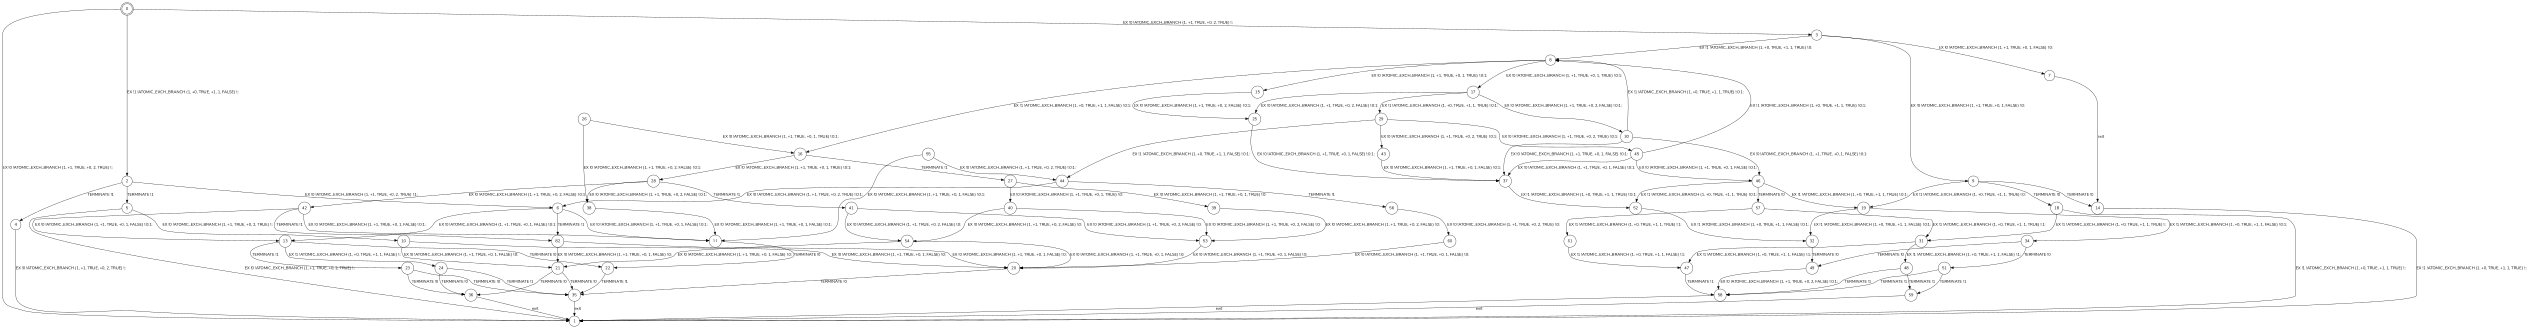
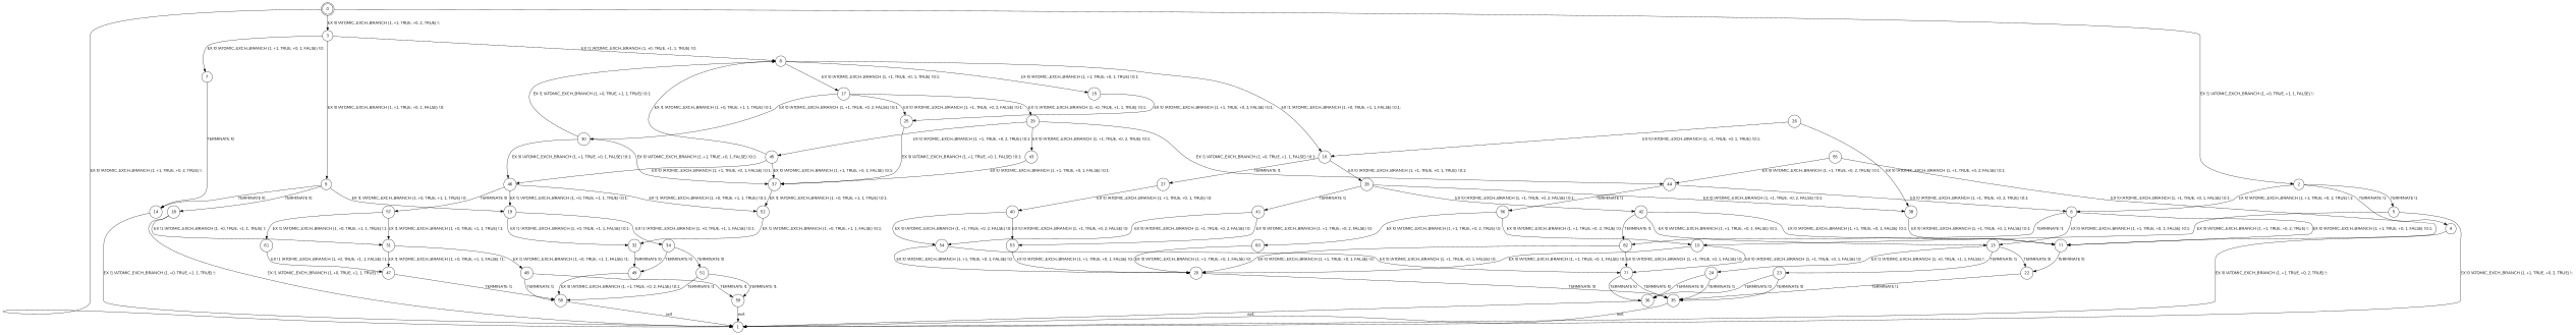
  digraph {
    fontname=Nunito
    node [fontname=Nunito shape=circle]
    edge [fontname=Nunito]
    0 [peripheries=2]
    1
    2
    3
    4
    5
    6
    7
    8
    9
    10
    11
    n13 [label=82]
    13
    14
    15
    16
    17
    18
    19
    20
    21
    22
    23
    24
    25
    27
    28
    29
    30
    31
    32
    34
    35
    36
    37
    26
    38
-   39
    40
    41
    42
    43
    44
    45
    46
    47
    48
    49
    51
    52
    53
    54
    56
    57
    58
    59
    55
    60
    61
    0 -> 1 [label="EX !0 !ATOMIC_EXCH_BRANCH (1, +1, TRUE, +0, 2, TRUE) !::"]
    0 -> 2 [label="EX !1 !ATOMIC_EXCH_BRANCH (1, +0, TRUE, +1, 1, FALSE) !::"]
    0 -> 3 [label="EX !0 !ATOMIC_EXCH_BRANCH (1, +1, TRUE, +0, 2, TRUE) !::"]
    2 -> 4 [label="TERMINATE !1"]
    2 -> 5 [label="TERMINATE !1"]
    2 -> 6 [label="EX !0 !ATOMIC_EXCH_BRANCH (1, +1, TRUE, +0, 2, TRUE) !:1:"]
    3 -> 7 [label="EX !0 !ATOMIC_EXCH_BRANCH (1, +1, TRUE, +0, 1, FALSE) !:0:"]
    3 -> 8 [label="EX !1 !ATOMIC_EXCH_BRANCH (1, +0, TRUE, +1, 1, TRUE) !:0:"]
    3 -> 9 [label="EX !0 !ATOMIC_EXCH_BRANCH (1, +1, TRUE, +0, 1, FALSE) !:0:"]
    4 -> 1 [label="EX !0 !ATOMIC_EXCH_BRANCH (1, +1, TRUE, +0, 2, TRUE) !::"]
    5 -> 1 [label="EX !0 !ATOMIC_EXCH_BRANCH (1, +1, TRUE, +0, 2, TRUE) !::"]
    5 -> 10 [label="EX !0 !ATOMIC_EXCH_BRANCH (1, +1, TRUE, +0, 2, TRUE) !::"]
    6 -> 11 [label="EX !0 !ATOMIC_EXCH_BRANCH (1, +1, TRUE, +0, 1, FALSE) !:0:1:"]
    6 -> n13 [label="TERMINATE !1"]
    6 -> 13 [label="EX !0 !ATOMIC_EXCH_BRANCH (1, +1, TRUE, +0, 1, FALSE) !:0:1:"]
-   7 -> 14 [label=exit]
+   7 -> 14 [label="TERMINATE !0"]
    8 -> 15 [label="EX !0 !ATOMIC_EXCH_BRANCH (1, +1, TRUE, +0, 1, TRUE) !:0:1:"]
    8 -> 16 [label="EX !1 !ATOMIC_EXCH_BRANCH (1, +0, TRUE, +1, 1, FALSE) !:0:1:"]
    8 -> 17 [label="EX !0 !ATOMIC_EXCH_BRANCH (1, +1, TRUE, +0, 1, TRUE) !:0:1:"]
    9 -> 14 [label="TERMINATE !0"]
    9 -> 18 [label="TERMINATE !0"]
    9 -> 19 [label="EX !1 !ATOMIC_EXCH_BRANCH (1, +0, TRUE, +1, 1, TRUE) !:0:"]
    10 -> 20 [label="EX !0 !ATOMIC_EXCH_BRANCH (1, +1, TRUE, +0, 1, FALSE) !:0:"]
    10 -> 21 [label="EX !0 !ATOMIC_EXCH_BRANCH (1, +1, TRUE, +0, 1, FALSE) !:0:"]
    11 -> 22 [label="TERMINATE !0"]
    n13 -> 20 [label="EX !0 !ATOMIC_EXCH_BRANCH (1, +1, TRUE, +0, 1, FALSE) !:0:"]
    n13 -> 21 [label="EX !0 !ATOMIC_EXCH_BRANCH (1, +1, TRUE, +0, 1, FALSE) !:0:"]
    13 -> 22 [label="TERMINATE !0"]
    13 -> 23 [label="TERMINATE !1"]
    13 -> 24 [label="EX !1 !ATOMIC_EXCH_BRANCH (1, +0, TRUE, +1, 1, FALSE) !::"]
    14 -> 1 [label="EX !1 !ATOMIC_EXCH_BRANCH (1, +0, TRUE, +1, 1, TRUE) !::"]
    15 -> 25 [label="EX !0 !ATOMIC_EXCH_BRANCH (1, +1, TRUE, +0, 2, FALSE) !:0:1:"]
    16 -> 27 [label="TERMINATE !1"]
    16 -> 28 [label="EX !0 !ATOMIC_EXCH_BRANCH (1, +1, TRUE, +0, 1, TRUE) !:0:1:"]
    17 -> 25 [label="EX !0 !ATOMIC_EXCH_BRANCH (1, +1, TRUE, +0, 2, FALSE) !:0:1:"]
    17 -> 29 [label="EX !1 !ATOMIC_EXCH_BRANCH (1, +0, TRUE, +1, 1, TRUE) !:0:1:"]
    17 -> 30 [label="EX !0 !ATOMIC_EXCH_BRANCH (1, +1, TRUE, +0, 2, FALSE) !:0:1:"]
    18 -> 1 [label="EX !1 !ATOMIC_EXCH_BRANCH (1, +0, TRUE, +1, 1, TRUE) !::"]
    18 -> 31 [label="EX !1 !ATOMIC_EXCH_BRANCH (1, +0, TRUE, +1, 1, TRUE) !::"]
    19 -> 32 [label="EX !1 !ATOMIC_EXCH_BRANCH (1, +0, TRUE, +1, 1, FALSE) !:0:1:"]
    19 -> 34 [label="EX !1 !ATOMIC_EXCH_BRANCH (1, +0, TRUE, +1, 1, FALSE) !:0:1:"]
    20 -> 35 [label="TERMINATE !0"]
    21 -> 35 [label="TERMINATE !0"]
    21 -> 36 [label="TERMINATE !0"]
    22 -> 35 [label="TERMINATE !1"]
    23 -> 35 [label="TERMINATE !0"]
    23 -> 36 [label="TERMINATE !0"]
    24 -> 35 [label="TERMINATE !1"]
    24 -> 36 [label="TERMINATE !0"]
    25 -> 37 [label="EX !0 !ATOMIC_EXCH_BRANCH (1, +1, TRUE, +0, 1, FALSE) !:0:1:"]
-   27 -> 39 [label="EX !0 !ATOMIC_EXCH_BRANCH (1, +1, TRUE, +0, 1, TRUE) !:0:"]
    27 -> 40 [label="EX !0 !ATOMIC_EXCH_BRANCH (1, +1, TRUE, +0, 1, TRUE) !:0:"]
    28 -> 38 [label="EX !0 !ATOMIC_EXCH_BRANCH (1, +1, TRUE, +0, 2, FALSE) !:0:1:"]
    28 -> 41 [label="TERMINATE !1"]
    28 -> 42 [label="EX !0 !ATOMIC_EXCH_BRANCH (1, +1, TRUE, +0, 2, FALSE) !:0:1:"]
    29 -> 43 [label="EX !0 !ATOMIC_EXCH_BRANCH (1, +1, TRUE, +0, 2, TRUE) !:0:1:"]
    29 -> 44 [label="EX !1 !ATOMIC_EXCH_BRANCH (1, +0, TRUE, +1, 1, FALSE) !:0:1:"]
    29 -> 45 [label="EX !0 !ATOMIC_EXCH_BRANCH (1, +1, TRUE, +0, 2, TRUE) !:0:1:"]
    30 -> 8 [label="EX !1 !ATOMIC_EXCH_BRANCH (1, +0, TRUE, +1, 1, TRUE) !:0:1:"]
    30 -> 37 [label="EX !0 !ATOMIC_EXCH_BRANCH (1, +1, TRUE, +0, 1, FALSE) !:0:1:"]
    30 -> 46 [label="EX !0 !ATOMIC_EXCH_BRANCH (1, +1, TRUE, +0, 1, FALSE) !:0:1:"]
    31 -> 47 [label="EX !1 !ATOMIC_EXCH_BRANCH (1, +0, TRUE, +1, 1, FALSE) !:1:"]
    31 -> 48 [label="EX !1 !ATOMIC_EXCH_BRANCH (1, +0, TRUE, +1, 1, FALSE) !:1:"]
    32 -> 49 [label="TERMINATE !0"]
    34 -> 49 [label="TERMINATE !0"]
    34 -> 51 [label="TERMINATE !0"]
    35 -> 1 [label=exit]
    36 -> 1 [label=exit]
    37 -> 52 [label="EX !1 !ATOMIC_EXCH_BRANCH (1, +0, TRUE, +1, 1, TRUE) !:0:1:"]
    26 -> 16 [label="EX !0 !ATOMIC_EXCH_BRANCH (1, +1, TRUE, +0, 1, TRUE) !:0:1:"]
    26 -> 38 [label="EX !0 !ATOMIC_EXCH_BRANCH (1, +1, TRUE, +0, 2, FALSE) !:0:1:"]
    38 -> 11 [label="EX !0 !ATOMIC_EXCH_BRANCH (1, +1, TRUE, +0, 1, FALSE) !:0:1:"]
-   39 -> 53 [label="EX !0 !ATOMIC_EXCH_BRANCH (1, +1, TRUE, +0, 2, FALSE) !:0:"]
    40 -> 53 [label="EX !0 !ATOMIC_EXCH_BRANCH (1, +1, TRUE, +0, 2, FALSE) !:0:"]
    40 -> 54 [label="EX !0 !ATOMIC_EXCH_BRANCH (1, +1, TRUE, +0, 2, FALSE) !:0:"]
    41 -> 53 [label="EX !0 !ATOMIC_EXCH_BRANCH (1, +1, TRUE, +0, 2, FALSE) !:0:"]
    41 -> 54 [label="EX !0 !ATOMIC_EXCH_BRANCH (1, +1, TRUE, +0, 2, FALSE) !:0:"]
    42 -> 11 [label="EX !0 !ATOMIC_EXCH_BRANCH (1, +1, TRUE, +0, 1, FALSE) !:0:1:"]
    42 -> n13 [label="TERMINATE !1"]
    42 -> 13 [label="EX !0 !ATOMIC_EXCH_BRANCH (1, +1, TRUE, +0, 1, FALSE) !:0:1:"]
    43 -> 37 [label="EX !0 !ATOMIC_EXCH_BRANCH (1, +1, TRUE, +0, 1, FALSE) !:0:1:"]
    44 -> 6 [label="EX !0 !ATOMIC_EXCH_BRANCH (1, +1, TRUE, +0, 2, TRUE) !:0:1:"]
    44 -> 56 [label="TERMINATE !1"]
    45 -> 8 [label="EX !1 !ATOMIC_EXCH_BRANCH (1, +0, TRUE, +1, 1, TRUE) !:0:1:"]
    45 -> 37 [label="EX !0 !ATOMIC_EXCH_BRANCH (1, +1, TRUE, +0, 1, FALSE) !:0:1:"]
    45 -> 46 [label="EX !0 !ATOMIC_EXCH_BRANCH (1, +1, TRUE, +0, 1, FALSE) !:0:1:"]
    46 -> 19 [label="EX !1 !ATOMIC_EXCH_BRANCH (1, +0, TRUE, +1, 1, TRUE) !:0:1:"]
    46 -> 52 [label="EX !1 !ATOMIC_EXCH_BRANCH (1, +0, TRUE, +1, 1, TRUE) !:0:1:"]
    46 -> 57 [label="TERMINATE !0"]
    47 -> 58 [label="TERMINATE !1"]
    48 -> 58 [label="TERMINATE !1"]
    48 -> 59 [label="TERMINATE !1"]
    49 -> 58 [label="EX !0 !ATOMIC_EXCH_BRANCH (1, +1, TRUE, +0, 2, FALSE) !:0:1:"]
    51 -> 58 [label="TERMINATE !1"]
    51 -> 59 [label="TERMINATE !1"]
    52 -> 32 [label="EX !1 !ATOMIC_EXCH_BRANCH (1, +0, TRUE, +1, 1, FALSE) !:0:1:"]
    53 -> 20 [label="EX !0 !ATOMIC_EXCH_BRANCH (1, +1, TRUE, +0, 1, FALSE) !:0:"]
    54 -> 20 [label="EX !0 !ATOMIC_EXCH_BRANCH (1, +1, TRUE, +0, 1, FALSE) !:0:"]
    54 -> 21 [label="EX !0 !ATOMIC_EXCH_BRANCH (1, +1, TRUE, +0, 1, FALSE) !:0:"]
+   56 -> 10 [label="EX !0 !ATOMIC_EXCH_BRANCH (1, +1, TRUE, +0, 2, TRUE) !:0:"]
    56 -> 60 [label="EX !0 !ATOMIC_EXCH_BRANCH (1, +1, TRUE, +0, 2, TRUE) !:0:"]
    57 -> 31 [label="EX !1 !ATOMIC_EXCH_BRANCH (1, +0, TRUE, +1, 1, TRUE) !:1:"]
    57 -> 61 [label="EX !1 !ATOMIC_EXCH_BRANCH (1, +0, TRUE, +1, 1, TRUE) !:1:"]
    58 -> 1 [label=exit]
    59 -> 1 [label=exit]
    55 -> 11 [label="EX !0 !ATOMIC_EXCH_BRANCH (1, +1, TRUE, +0, 1, FALSE) !:0:1:"]
    55 -> 44 [label="EX !0 !ATOMIC_EXCH_BRANCH (1, +1, TRUE, +0, 2, TRUE) !:0:1:"]
    60 -> 20 [label="EX !0 !ATOMIC_EXCH_BRANCH (1, +1, TRUE, +0, 1, FALSE) !:0:"]
    61 -> 47 [label="EX !1 !ATOMIC_EXCH_BRANCH (1, +0, TRUE, +1, 1, FALSE) !:1:"]
  }
